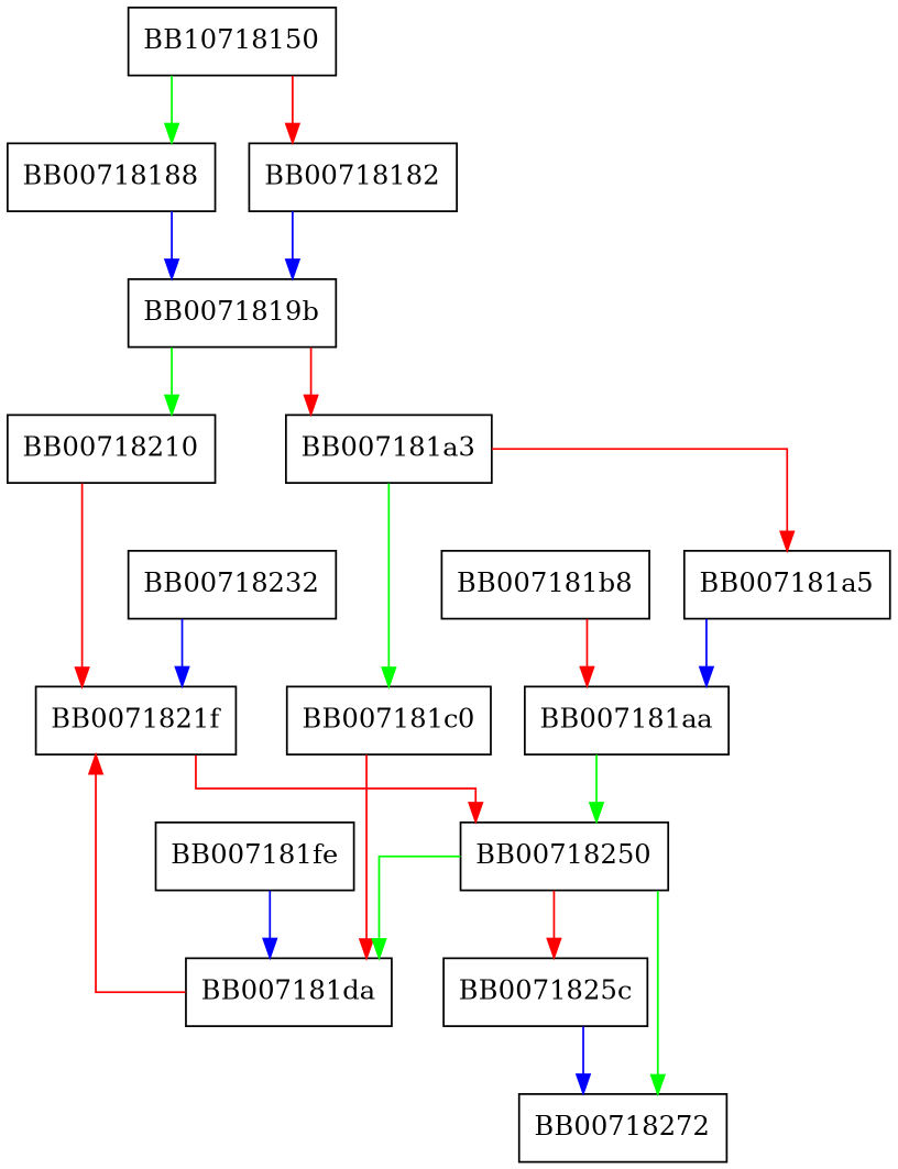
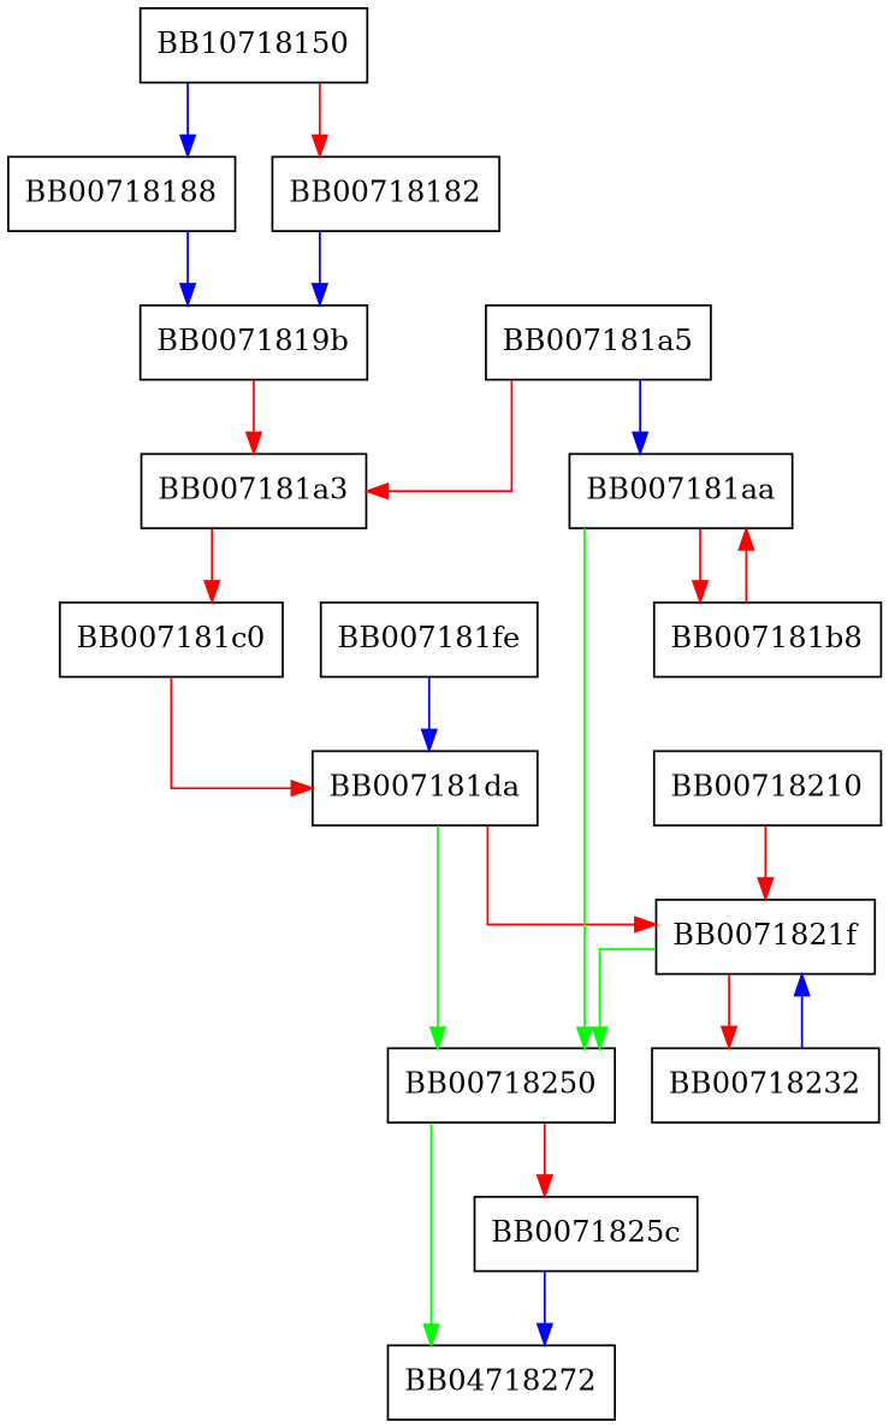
  digraph {
    splines=ortho
    node [shape=box]
    edge [color=red]
    n1 [label=BB10718150]
    BB00718188
    BB00718182
    BB0071819b
    BB00718210
    BB007181a3
    BB0071821f
    BB007181c0
    BB007181a5
    BB00718250
    BB00718232
    BB007181da
    BB007181aa
    BB007181b8
-   BB00718272
+   BB00718272 [label=BB04718272]
    BB0071825c
    BB007181fe
-   n1 -> BB00718188 [color=green]
+   n1 -> BB00718188 [color=blue]
    n1 -> BB00718182
    BB00718188 -> BB0071819b [color=blue]
    BB00718182 -> BB0071819b [color=blue]
-   BB0071819b -> BB00718210 [color=green]
    BB0071819b -> BB007181a3
    BB00718210 -> BB0071821f
-   BB007181a3 -> BB007181c0 [color=green]
-   BB007181a3 -> BB007181a5
-   BB0071821f -> BB00718250
+   BB007181a3 -> BB007181c0
+   BB007181a5 -> BB007181a3
+   BB0071821f -> BB00718250 [color=green]
+   BB0071821f -> BB00718232
    BB007181c0 -> BB007181da
    BB007181a5 -> BB007181aa [color=blue]
    BB00718250 -> BB00718272 [color=green]
    BB00718250 -> BB0071825c
    BB00718232 -> BB0071821f [color=blue]
    BB007181da -> BB0071821f
-   BB00718250 -> BB007181da [color=green]
+   BB007181da -> BB00718250 [color=green]
    BB007181aa -> BB00718250 [color=green]
+   BB007181aa -> BB007181b8
    BB007181b8 -> BB007181aa
    BB0071825c -> BB00718272 [color=blue]
    BB007181fe -> BB007181da [color=blue]
  }
